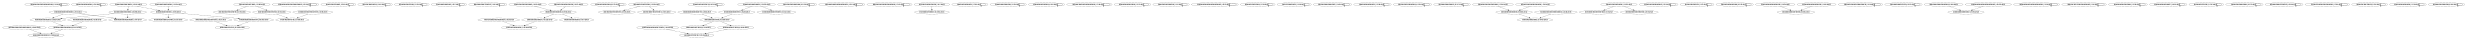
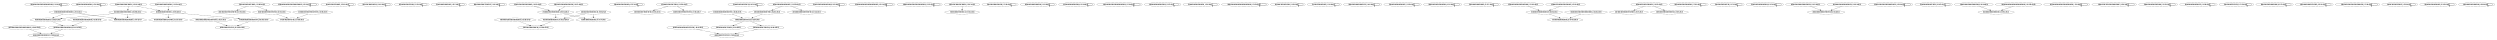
  digraph {
    fontname=Oswald
    node [fontname=Oswald]
    edge [fontname=Oswald]
    "00000001001000101000000000000_2-31:18-LEN:29"
    "00000010000000000000_8-27:16-LEN:20"
    "00000000010000000000000_8-30:321-LEN:23"
    "00000100000000000000_12-31:358-LEN:20"
    "0000000000000100000000_4-25:298-LEN:22"
    "000000000010000000000000_7-31:17-LEN:24"
    "00000000001000000000_7-26:303-LEN:20"
    "00100000110010001110000_1-23:185-LEN:23"
    "00001100100011100001101110_5-31:19-LEN:26"
    "00001100100011100001110111_5-30:170-LEN:26"
    "01000111000011101110_12-31:185-LEN:20"
    "00000000000000010000011101110_1-30:20-LEN:29"
    "00000100000111011100_12-31:206-LEN:20"
    "0010000000000100100000000000000_1-31:22-LEN:31"
    "0010000000000000100000_1-22:310-LEN:22"
    "00000000000001000001_4-23:194-LEN:20"
    "00000000000010000011011100_5-31:21-LEN:26"
    "00000000000010000011101110_5-30:182-LEN:26"
    "0000000000000000100000_1-22:210-LEN:22"
    "00000110010011000001_3-23:16-LEN:20"
    "0010000000000001000000000_1-26:18-LEN:25"
    "01001100110000001001_1-20:16-LEN:20"
    "00010000010100110000_1-21:16-LEN:20"
    "00100000000000010000_1-21:17-LEN:20"
    "100000000000001111001101_7-31:20-LEN:24"
    n26 [label="00000100010000000010_12-31:380-LEN:20"]
    "01001100110000010001000000001_1-30:29-LEN:29"
    "01000000010001000000_8-27:17-LEN:20"
    "00100000110010001111000_1-23:128-LEN:23"
    "00001100100011110001101101_5-31:21-LEN:26"
    "000011001000111100011101101_5-31:110-LEN:27"
    "00100000000000010000000000000_1-30:29-LEN:29"
    "0100110110000001000100000_1-26:21-LEN:25"
    "0110000001000100000000_8-29:313-LEN:22"
    "00000010001000000001_11-30:323-LEN:20"
    "00000010001000000000_11-31:17-LEN:20"
    "0000001000000011110011_8-29:17-LEN:22"
    "00000010000000000000111100110_1-30:28-LEN:29"
    "00000000001111001101_12-31:266-LEN:20"
    "00000000000000111100_8-27:280-LEN:20"
    "0000000000000111100101_9-31:19-LEN:22"
    "0000000000000111100110_9-30:260-LEN:22"
    "010001100101000000000000_8-31:23-LEN:24"
    "001000000000000010000000000000_1-31:21-LEN:30"
    "100000001000100010100000000000_1-31:21-LEN:30"
    "00010100110000001100000_7-30:17-LEN:23"
    "01001100000011000000_12-31:143-LEN:20"
    "00000100010000000010_11-31:16-LEN:20"
    "00000000000000000000_1-21:18-LEN:20"
    "00100000000001000000_4-23:16-LEN:20"
    "100000001000100010000000000000_1-31:18-LEN:30"
    "000000000000000010000_1-22:17-LEN:21"
    "000000100000010000000_1-21:16-LEN:21"
    "000000000000000000000000000000_1-31:25-LEN:30"
    "00000001100100110000_1-21:16-LEN:20"
    "01001100110000010001_1-21:18-LEN:20"
    "00000010000000000000111_1-24:16-LEN:23"
    "0000001000000000000011_1-23:18-LEN:22"
    "00000100010010100000000_4-27:16-LEN:23"
    "00100000000000000000_12-31:17-LEN:20"
    "001000000000000100000000_1-25:17-LEN:24"
    "0000000000000000000011110_1-26:83-LEN:25"
    "100000001000100010100000000_1-27:242-LEN:27"
    "1000100010100000000000_9-30:361-LEN:22"
    "01000101000000000000_12-31:402-LEN:20"
+   "00000001000100000000_10-29:19-LEN:20"
    "00000001100010011000001_1-23:197-LEN:23"
    "000110001001100000111001100_5-31:171-LEN:27"
    "00011000100110000011001100_5-31:19-LEN:26"
    "001100000010001000000010_7-31:16-LEN:24"
    "00100000110010001110_1-21:17-LEN:20"
    "1000100101000000000000_9-31:21-LEN:22"
    "10000000100100010100000000000_1-30:28-LEN:29"
    "00100010000000000000000110_1-26:70-LEN:26"
    "000000000000000011001100_8-31:84-LEN:24"
    "010011001100000010010000000010_1-31:26-LEN:30"
    "0010000000000000011110_5-26:205-LEN:22"
    "01000000000000011110011_6-29:17-LEN:23"
    "000000000000000000000000_6-30:18-LEN:24"
    "00000000000000000000_12-31:251-LEN:20"
    "001000000000000010000000000000_1-31:19-LEN:30"
    "0010000000000000000000110_1-26:20-LEN:25"
    "0000000110111210101000000000001_1-31:81-LEN:31"
    n84 [label="00000000000001000100000_1-23:16-LEN:23"]
    "001000011000100010100000000_1-27:83-LEN:27"
    "0000000000000000000111_1-24:18-LEN:22"
    "000000000000000000000000000000_1-30:235-LEN:30"
    "00100000110100011100001110111_1-30:19-LEN:29"
    "01001100110000001000100000_1-26:270-LEN:26"
    "00100000001111001101_12-31:17-LEN:20"
    "1000000101000000000000_9-31:17-LEN:22"
    "00000010000000000000011_1-23:235-LEN:23"
    "00100000000000000111001101_5-31:22-LEN:26"
    "00000000000000111001101_8-31:20-LEN:23"
    "0100110011000100100010000000010_1-31:19-LEN:31"
    "1000001100100011100011_3-25:16-LEN:22"
    "00000100000000000000_11-31:16-LEN:20"
    "00000000010000000000_8-28:16-LEN:20"
    "00000001001000101000000000000_2-31:18-LEN:29" -> "00000001001000101000000000000_2-31:18-LEN:29"
    "00000010000000000000_8-27:16-LEN:20" -> "00000010000000000000_8-27:16-LEN:20"
    "00000000010000000000000_8-30:321-LEN:23" -> "00000100000000000000_12-31:358-LEN:20"
    "0000000000000100000000_4-25:298-LEN:22" -> "000000000010000000000000_7-31:17-LEN:24"
    "0000000000000100000000_4-25:298-LEN:22" -> "00000000001000000000_7-26:303-LEN:20"
    "00000000001000000000_7-26:303-LEN:20" -> "00000000010000000000000_8-30:321-LEN:23"
    "00100000110010001110000_1-23:185-LEN:23" -> "00001100100011100001101110_5-31:19-LEN:26"
    "00100000110010001110000_1-23:185-LEN:23" -> "00001100100011100001110111_5-30:170-LEN:26"
    "00001100100011100001110111_5-30:170-LEN:26" -> "01000111000011101110_12-31:185-LEN:20"
    "00000000000000010000011101110_1-30:20-LEN:29" -> "00000100000111011100_12-31:206-LEN:20"
    "0010000000000100100000000000000_1-31:22-LEN:31" -> "0010000000000100100000000000000_1-31:22-LEN:31"
    "0010000000000000100000_1-22:310-LEN:22" -> "00000000000001000001_4-23:194-LEN:20"
    "00000000000001000001_4-23:194-LEN:20" -> "00000000000010000011011100_5-31:21-LEN:26"
    "00000000000001000001_4-23:194-LEN:20" -> "00000000000010000011101110_5-30:182-LEN:26"
    "00000000000010000011101110_5-30:182-LEN:26" -> "00000100000111011100_12-31:206-LEN:20"
    "0000000000000000100000_1-22:210-LEN:22" -> "0000000000000100000000_4-25:298-LEN:22"
    "0000000000000000100000_1-22:210-LEN:22" -> "00000000000001000001_4-23:194-LEN:20"
    "00000110010011000001_3-23:16-LEN:20" -> "00000110010011000001_3-23:16-LEN:20"
    "0010000000000001000000000_1-26:18-LEN:25" -> "00000000010000000000000_8-30:321-LEN:23"
    "01001100110000001001_1-20:16-LEN:20" -> "01001100110000001001_1-20:16-LEN:20"
    "00010000010100110000_1-21:16-LEN:20" -> "00010000010100110000_1-21:16-LEN:20"
    "00100000000000010000_1-21:17-LEN:20" -> "00100000000000010000_1-21:17-LEN:20"
    "100000000000001111001101_7-31:20-LEN:24" -> "100000000000001111001101_7-31:20-LEN:24"
    "01001100110000010001000000001_1-30:29-LEN:29" -> n26
    "01000000010001000000_8-27:17-LEN:20" -> "01000000010001000000_8-27:17-LEN:20"
    "00100000110010001111000_1-23:128-LEN:23" -> "00001100100011110001101101_5-31:21-LEN:26"
    "00100000110010001111000_1-23:128-LEN:23" -> "000011001000111100011101101_5-31:110-LEN:27"
    "00100000000000010000000000000_1-30:29-LEN:29" -> "00000100000000000000_12-31:358-LEN:20"
    "0100110110000001000100000_1-26:21-LEN:25" -> "0110000001000100000000_8-29:313-LEN:22"
    "0110000001000100000000_8-29:313-LEN:22" -> "00000010001000000001_11-30:323-LEN:20"
    "0110000001000100000000_8-29:313-LEN:22" -> "00000010001000000000_11-31:17-LEN:20"
    "00000010001000000001_11-30:323-LEN:20" -> n26
    "0000001000000011110011_8-29:17-LEN:22" -> "0000001000000011110011_8-29:17-LEN:22"
    "00000010000000000000111100110_1-30:28-LEN:29" -> "00000000001111001101_12-31:266-LEN:20"
    "00000000000000111100_8-27:280-LEN:20" -> "0000000000000111100101_9-31:19-LEN:22"
    "00000000000000111100_8-27:280-LEN:20" -> "0000000000000111100110_9-30:260-LEN:22"
    "0000000000000111100110_9-30:260-LEN:22" -> "00000000001111001101_12-31:266-LEN:20"
    "010001100101000000000000_8-31:23-LEN:24" -> "010001100101000000000000_8-31:23-LEN:24"
    "001000000000000010000000000000_1-31:21-LEN:30" -> "001000000000000010000000000000_1-31:21-LEN:30"
    "100000001000100010100000000000_1-31:21-LEN:30" -> "100000001000100010100000000000_1-31:21-LEN:30"
    "00010100110000001100000_7-30:17-LEN:23" -> "01001100000011000000_12-31:143-LEN:20"
    "00000100010000000010_11-31:16-LEN:20" -> "00000100010000000010_11-31:16-LEN:20"
    "00000000000000000000_1-21:18-LEN:20" -> "00000000000000000000_1-21:18-LEN:20"
    "00100000000001000000_4-23:16-LEN:20" -> "00100000000001000000_4-23:16-LEN:20"
    "100000001000100010000000000000_1-31:18-LEN:30" -> "100000001000100010000000000000_1-31:18-LEN:30"
    "000000000000000010000_1-22:17-LEN:21" -> "000000000000000010000_1-22:17-LEN:21"
    "000000100000010000000_1-21:16-LEN:21" -> "000000100000010000000_1-21:16-LEN:21"
    "000000000000000000000000000000_1-31:25-LEN:30" -> "000000000000000000000000000000_1-31:25-LEN:30"
    "00000001100100110000_1-21:16-LEN:20" -> "00000001100100110000_1-21:16-LEN:20"
    "01001100110000010001_1-21:18-LEN:20" -> "01001100110000010001_1-21:18-LEN:20"
    "00000010000000000000111_1-24:16-LEN:23" -> "00000010000000000000111_1-24:16-LEN:23"
    "0000001000000000000011_1-23:18-LEN:22" -> "0000001000000000000011_1-23:18-LEN:22"
    "00000100010010100000000_4-27:16-LEN:23" -> "00000100010010100000000_4-27:16-LEN:23"
    "00100000000000000000_12-31:17-LEN:20" -> "00100000000000000000_12-31:17-LEN:20"
    "001000000000000100000000_1-25:17-LEN:24" -> "000000000010000000000000_7-31:17-LEN:24"
    "001000000000000100000000_1-25:17-LEN:24" -> "00000000001000000000_7-26:303-LEN:20"
    "0000000000000000000011110_1-26:83-LEN:25" -> "00000000000000111100_8-27:280-LEN:20"
    "100000001000100010100000000_1-27:242-LEN:27" -> "1000100010100000000000_9-30:361-LEN:22"
    "1000100010100000000000_9-30:361-LEN:22" -> "01000101000000000000_12-31:402-LEN:20"
+   "00000001000100000000_10-29:19-LEN:20" -> "00000010001000000001_11-30:323-LEN:20"
+   "00000001000100000000_10-29:19-LEN:20" -> "00000010001000000000_11-31:17-LEN:20"
    "00000001100010011000001_1-23:197-LEN:23" -> "000110001001100000111001100_5-31:171-LEN:27"
    "00000001100010011000001_1-23:197-LEN:23" -> "00011000100110000011001100_5-31:19-LEN:26"
    "001100000010001000000010_7-31:16-LEN:24" -> "001100000010001000000010_7-31:16-LEN:24"
    "00100000110010001110_1-21:17-LEN:20" -> "00100000110010001110_1-21:17-LEN:20"
    "1000100101000000000000_9-31:21-LEN:22" -> "1000100101000000000000_9-31:21-LEN:22"
    "10000000100100010100000000000_1-30:28-LEN:29" -> "01000101000000000000_12-31:402-LEN:20"
    "00100010000000000000000110_1-26:70-LEN:26" -> "000000000000000011001100_8-31:84-LEN:24"
    "010011001100000010010000000010_1-31:26-LEN:30" -> "010011001100000010010000000010_1-31:26-LEN:30"
    "0010000000000000011110_5-26:205-LEN:22" -> "00000000000000111100_8-27:280-LEN:20"
    "01000000000000011110011_6-29:17-LEN:23" -> "01000000000000011110011_6-29:17-LEN:23"
    "000000000000000000000000_6-30:18-LEN:24" -> "00000000000000000000_12-31:251-LEN:20"
    "001000000000000010000000000000_1-31:19-LEN:30" -> "001000000000000010000000000000_1-31:19-LEN:30"
    "0010000000000000000000110_1-26:20-LEN:25" -> "000000000000000011001100_8-31:84-LEN:24"
    "0000000110111210101000000000001_1-31:81-LEN:31" -> "0000000110111210101000000000001_1-31:81-LEN:31"
    n84 -> n84
    "001000011000100010100000000_1-27:83-LEN:27" -> "1000100010100000000000_9-30:361-LEN:22"
    "0000000000000000000111_1-24:18-LEN:22" -> "0000000000000000000111_1-24:18-LEN:22"
    "000000000000000000000000000000_1-30:235-LEN:30" -> "00000000000000000000_12-31:251-LEN:20"
    "00100000110100011100001110111_1-30:19-LEN:29" -> "01000111000011101110_12-31:185-LEN:20"
    "01001100110000001000100000_1-26:270-LEN:26" -> "0110000001000100000000_8-29:313-LEN:22"
    "00100000001111001101_12-31:17-LEN:20" -> "00100000001111001101_12-31:17-LEN:20"
    "1000000101000000000000_9-31:17-LEN:22" -> "1000000101000000000000_9-31:17-LEN:22"
    "00000010000000000000011_1-23:235-LEN:23" -> "0010000000000000011110_5-26:205-LEN:22"
    "00000010000000000000011_1-23:235-LEN:23" -> "00100000000000000111001101_5-31:22-LEN:26"
    "00000000000000111001101_8-31:20-LEN:23" -> "00000000000000111001101_8-31:20-LEN:23"
    "0100110011000100100010000000010_1-31:19-LEN:31" -> "0100110011000100100010000000010_1-31:19-LEN:31"
    "1000001100100011100011_3-25:16-LEN:22" -> "1000001100100011100011_3-25:16-LEN:22"
    "00000100000000000000_11-31:16-LEN:20" -> "00000100000000000000_11-31:16-LEN:20"
    "00000000010000000000_8-28:16-LEN:20" -> "00000000010000000000_8-28:16-LEN:20"
  }
